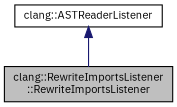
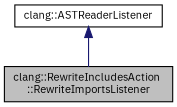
  digraph {
    fontname="IBM Plex Sans"
    node [color=black fontname="IBM Plex Sans" fontsize=10 shape=record]
-   n1 [fillcolor=grey75 fontcolor=black height=0.2 label="clang::RewriteImportsListener\l::RewriteImportsListener" style=filled width=0.4]
+   n1 [fillcolor=grey75 fontcolor=black height=0.2 label="clang::RewriteIncludesAction\l::RewriteImportsListener" style=filled width=0.4]
    n2 [height=0.2 label="clang::ASTReaderListener" width=0.4]
    n2 -> n1 [color=midnightblue dir=back fontname="IBM Plex Sans" fontsize=10 labelfontname=Helvetica labelfontsize=10 style=solid]
  }
